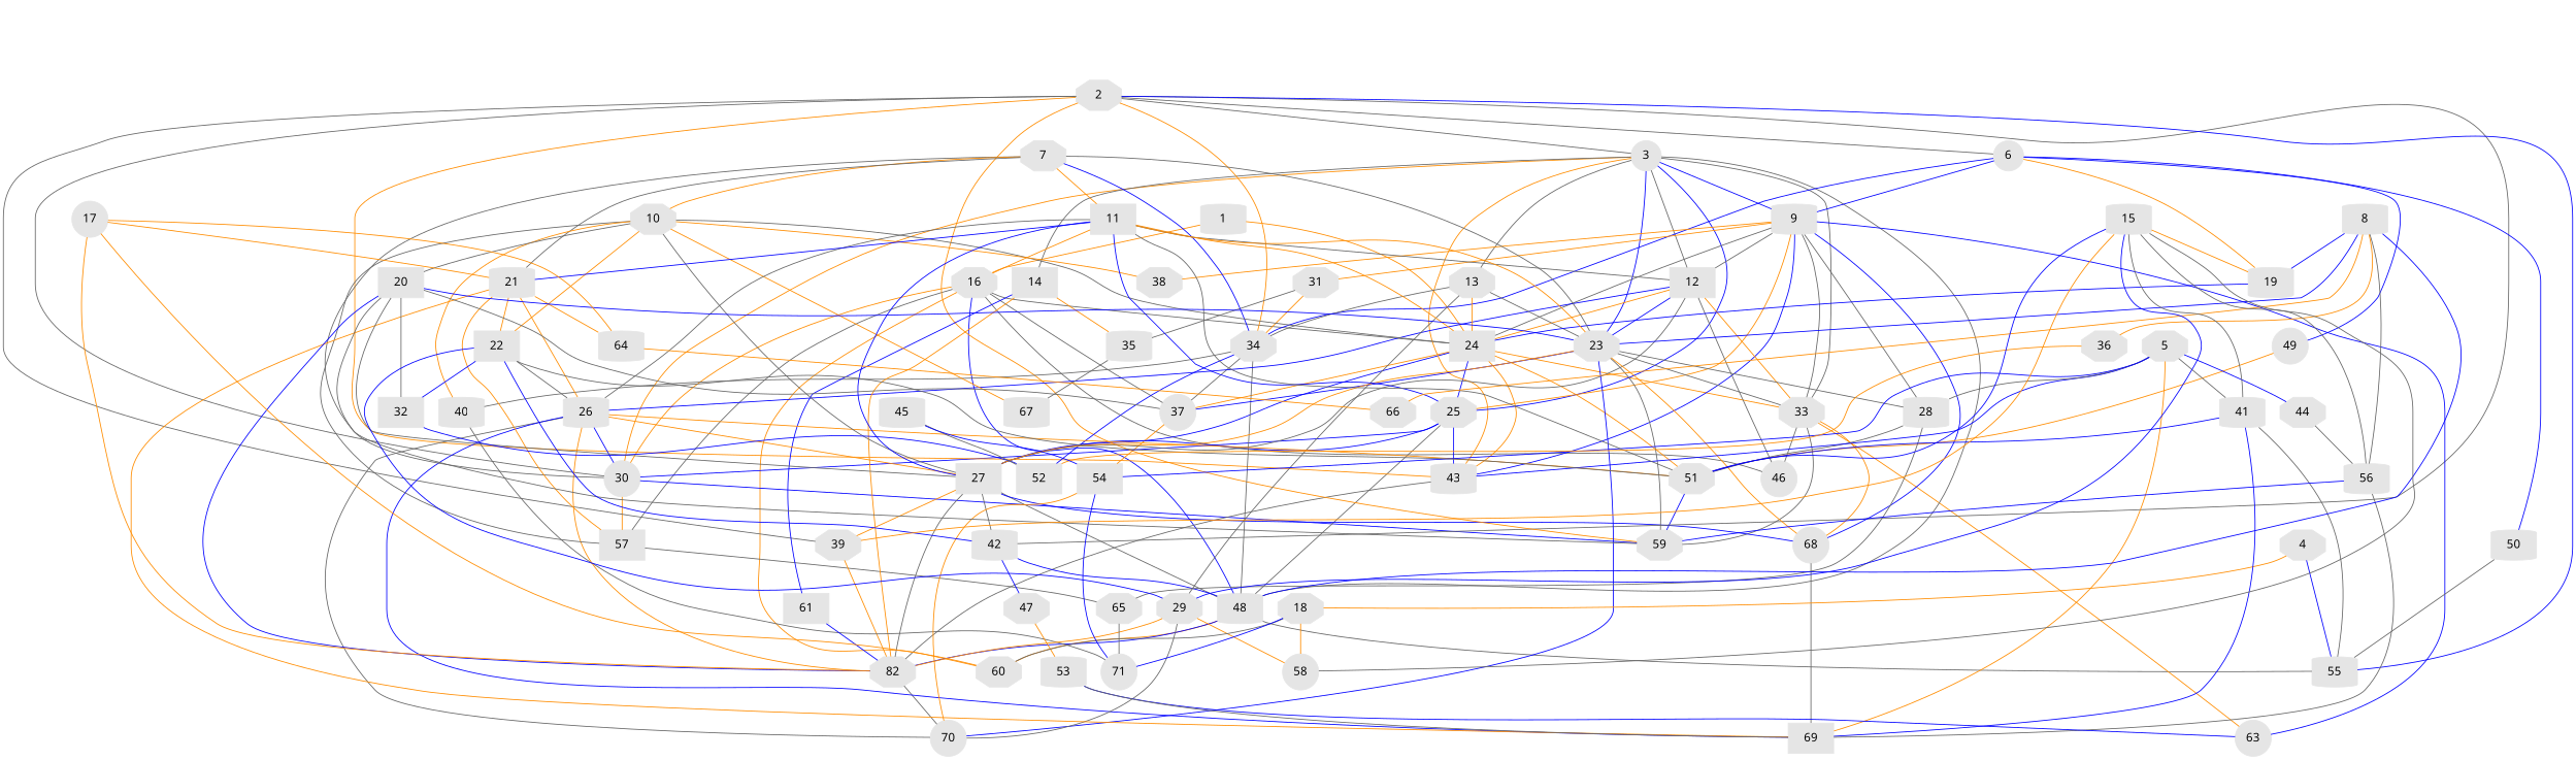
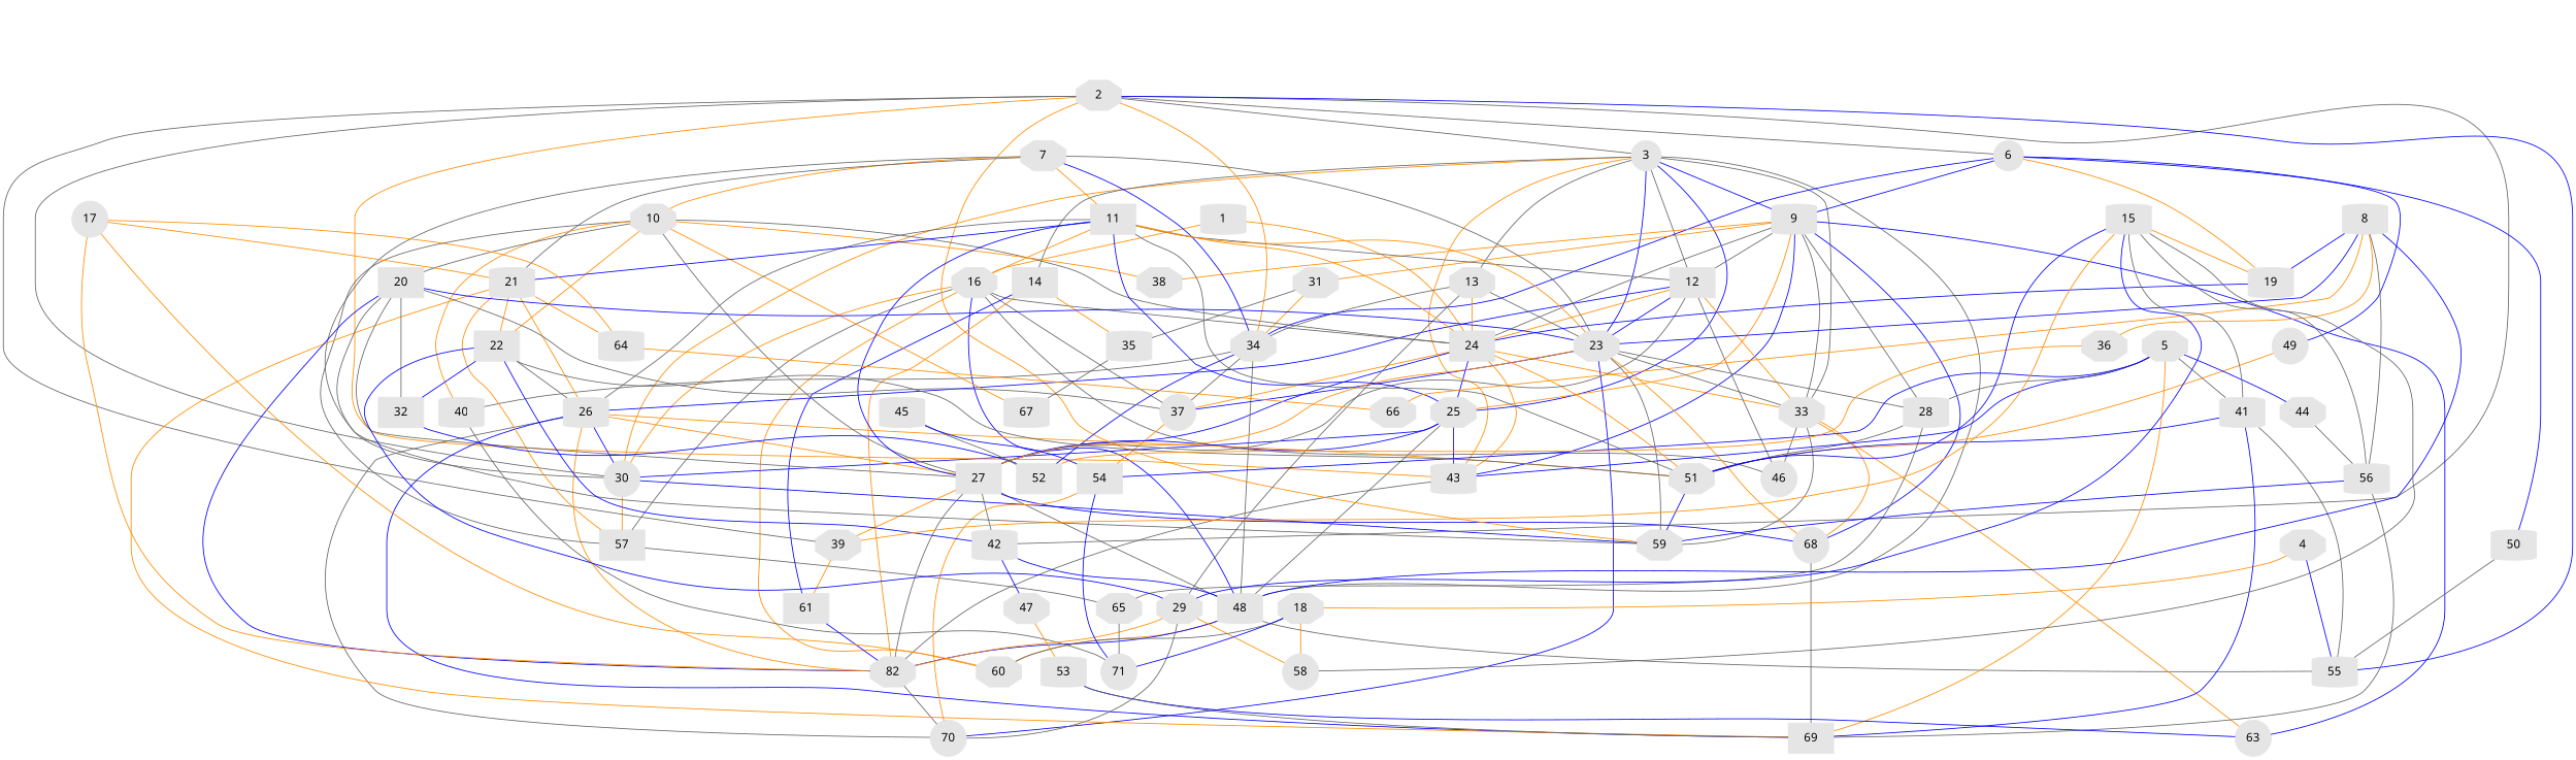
  graph {
    fontname="Noto Sans"
    node [color=gray90 fontname="Noto Sans" shape=octagon style=filled]
    edge [color=gray40 fontname="Noto Sans" weight=1.0]
    1 [shape=cylinder]
    16
    24 [shape=box]
    30 [shape=circle]
    48 [shape=cylinder]
    57 [shape=box]
    46 [shape=circle]
    37 [shape=circle]
    60
    43 [shape=cylinder]
    25
    33
    27 [shape=box]
    51
    3 [shape=circle]
    2
    6 [shape=circle]
    34
    39
    42 [shape=cylinder]
    55 [shape=cylinder]
    59
    9 [shape=cylinder]
    12 [shape=box]
    13
    14 [shape=box]
    23
    19 [shape=cylinder]
    49 [shape=circle]
    50 [shape=cylinder]
    40 [shape=cylinder]
    52 [shape=box]
    n33 [label=82]
    47
    28 [shape=cylinder]
    31
    38
    63 [shape=circle]
    68 [shape=circle]
    26 [shape=cylinder]
    29
    35 [shape=cylinder]
    61 [shape=box]
    70 [shape=circle]
    4
    18
    58 [shape=circle]
    71 [shape=circle]
    5
    41 [shape=cylinder]
    44
    54 [shape=box]
    69 [shape=box]
    65
    56 [shape=cylinder]
    7
    10
    11 [shape=box]
    21 [shape=cylinder]
    20 [shape=box]
    22 [shape=box]
    67 [shape=cylinder]
    64 [shape=cylinder]
    8 [shape=cylinder]
    36
    66
    32 [shape=box]
    15 [shape=cylinder]
    17 [shape=circle]
    53 [shape=cylinder]
    45 [shape=cylinder]
    1 -- 16 [color=darkorange]
    1 -- 24 [color=darkorange]
    16 -- 24
    16 -- 30 [color=darkorange]
    16 -- 48 [color=blue]
    16 -- 57
    16 -- 46 [weight=2.0]
    16 -- 37
    16 -- 60 [color=darkorange]
    24 -- 37 [color=darkorange]
    24 -- 43 [color=darkorange]
    24 -- 25 [color=blue]
    24 -- 33 [color=darkorange]
    24 -- 27 [color=blue]
    24 -- 51 [color=darkorange weight=2.0]
    30 -- 57 [color=darkorange]
    30 -- 59 [color=blue]
    48 -- 60 [color=darkorange]
    48 -- 55
    48 -- n33 [color=blue]
    57 -- 65
    37 -- 54 [color=darkorange]
    43 -- n33
    25 -- 30 [color=blue]
    25 -- 48
    25 -- 43 [color=blue weight=3.0]
    25 -- 27 [color=blue]
    33 -- 46 [weight=2.0]
    33 -- 59
    33 -- 63 [color=darkorange]
    33 -- 68 [color=darkorange]
    27 -- 48
    27 -- 39 [color=darkorange]
    27 -- 42 [weight=2.0]
    27 -- n33
    27 -- 68 [color=blue]
    51 -- 59 [color=blue]
    3 -- 30 [color=darkorange]
    3 -- 48
    3 -- 43 [color=darkorange]
    3 -- 25 [color=blue]
    3 -- 33
    3 -- 9 [color=blue]
    3 -- 12
    3 -- 13
    3 -- 14
    3 -- 23 [color=blue]
    2 -- 30 [weight=2.0]
    2 -- 43 [color=darkorange]
    2 -- 3
    2 -- 6
    2 -- 34 [color=darkorange]
    2 -- 39
    2 -- 42
    2 -- 55 [color=blue]
    2 -- 59 [color=darkorange]
    6 -- 34 [color=blue]
    6 -- 9 [color=blue]
    6 -- 19 [color=darkorange]
    6 -- 49 [color=blue]
    6 -- 50 [color=blue]
    34 -- 48
    34 -- 37
    34 -- 40
    34 -- 52 [color=blue]
-   39 -- n33 [color=darkorange]
+   39 -- 61 [color=darkorange]
    42 -- 48 [color=blue]
    42 -- 47 [color=blue]
    9 -- 24
    9 -- 43 [color=blue]
    9 -- 25 [color=darkorange]
    9 -- 33
    9 -- 12
    9 -- 28
    9 -- 31 [color=darkorange]
    9 -- 38 [color=darkorange]
    9 -- 63 [color=blue]
    9 -- 68 [color=blue]
    12 -- 24 [color=darkorange]
    12 -- 46
    12 -- 33 [color=darkorange]
    12 -- 27
    12 -- 23 [color=blue]
    12 -- 26 [color=blue]
    13 -- 24 [color=darkorange]
    13 -- 34
    13 -- 23
    13 -- 29
    14 -- n33 [color=darkorange]
    14 -- 35 [color=darkorange]
    14 -- 61 [color=blue]
    23 -- 37 [color=blue]
    23 -- 33
    23 -- 27 [color=darkorange]
    23 -- 59
    23 -- 28
    23 -- 68 [color=darkorange]
    23 -- 70 [color=blue]
    19 -- 24 [color=blue]
    49 -- 51 [color=darkorange]
    50 -- 55
    40 -- 71
    n33 -- 70
    47 -- 53 [color=darkorange]
    28 -- 51
    28 -- 65
    31 -- 34 [color=darkorange]
    31 -- 35
    68 -- 69
    26 -- 30 [color=blue]
    26 -- 27 [color=darkorange]
    26 -- 51 [color=darkorange]
    26 -- n33 [color=darkorange]
    26 -- 70
    26 -- 69 [color=blue]
    29 -- n33 [color=darkorange weight=2.0]
    29 -- 70
    29 -- 58 [color=darkorange]
    35 -- 67
    61 -- n33 [color=blue]
    4 -- 55 [color=blue]
    4 -- 18 [color=darkorange]
    18 -- 60
    18 -- 58 [color=darkorange]
    18 -- 71 [color=blue]
    5 -- 43 [color=blue]
    5 -- 28
    5 -- 41
    5 -- 44 [color=blue]
    5 -- 54 [color=blue]
    5 -- 69 [color=darkorange]
    41 -- 51 [color=blue]
    41 -- 55
    41 -- 69 [color=blue]
    44 -- 56
    54 -- 70 [color=darkorange]
    54 -- 71 [color=blue]
    65 -- 71
    56 -- 59 [color=blue]
    56 -- 69
    7 -- 30
    7 -- 34 [color=blue]
    7 -- 23
    7 -- 10 [color=darkorange]
    7 -- 11 [color=darkorange]
    7 -- 21
    10 -- 24
    10 -- 57
    10 -- 27
    10 -- 40 [color=darkorange]
    10 -- 38 [color=darkorange]
    10 -- 20
    10 -- 22 [color=darkorange]
    10 -- 67 [color=darkorange]
    11 -- 16 [color=darkorange]
    11 -- 24 [color=darkorange]
    11 -- 25 [color=blue]
    11 -- 27 [color=blue]
    11 -- 51
    11 -- 12 [weight=2.0]
    11 -- 23 [color=darkorange]
    11 -- 26
    11 -- 21 [color=blue]
    21 -- 57 [color=darkorange]
    21 -- 26 [color=darkorange]
    21 -- 69 [color=darkorange]
    21 -- 22 [color=darkorange]
    21 -- 64 [color=darkorange]
    20 -- 37 [weight=2.0]
    20 -- 27
    20 -- 59
    20 -- 23 [color=blue]
    20 -- n33 [color=blue]
    20 -- 32
    22 -- 51
    22 -- 42 [color=blue]
    22 -- 26
    22 -- 29 [color=blue]
    22 -- 32 [color=blue]
    64 -- 66 [color=darkorange]
    8 -- 48 [color=blue]
    8 -- 23 [color=blue]
    8 -- 19 [color=blue]
    8 -- 56
    8 -- 36 [color=darkorange]
    8 -- 66 [color=darkorange]
    36 -- 52 [color=darkorange]
    32 -- 52 [color=blue]
    15 -- 51 [color=blue]
    15 -- 39 [color=darkorange]
    15 -- 19 [color=darkorange]
    15 -- 29 [color=blue]
    15 -- 58
    15 -- 41
    15 -- 56
    17 -- 60 [color=darkorange]
    17 -- n33 [color=darkorange]
    17 -- 21 [color=darkorange]
    17 -- 64 [color=darkorange]
    53 -- 63 [color=blue]
    53 -- 69
    45 -- 52
    45 -- 54 [color=blue]
  }
